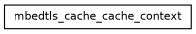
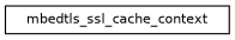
  digraph {
    rankdir=TB
-   n1 [color=black fillcolor=white fontname=Helvetica fontsize=10 height=0.2 label=mbedtls_cache_cache_context shape=record style=filled width=0.4]
+   n1 [color=black fillcolor=white fontname=Helvetica fontsize=10 height=0.2 label=mbedtls_ssl_cache_context shape=record style=filled width=0.4]
  }
